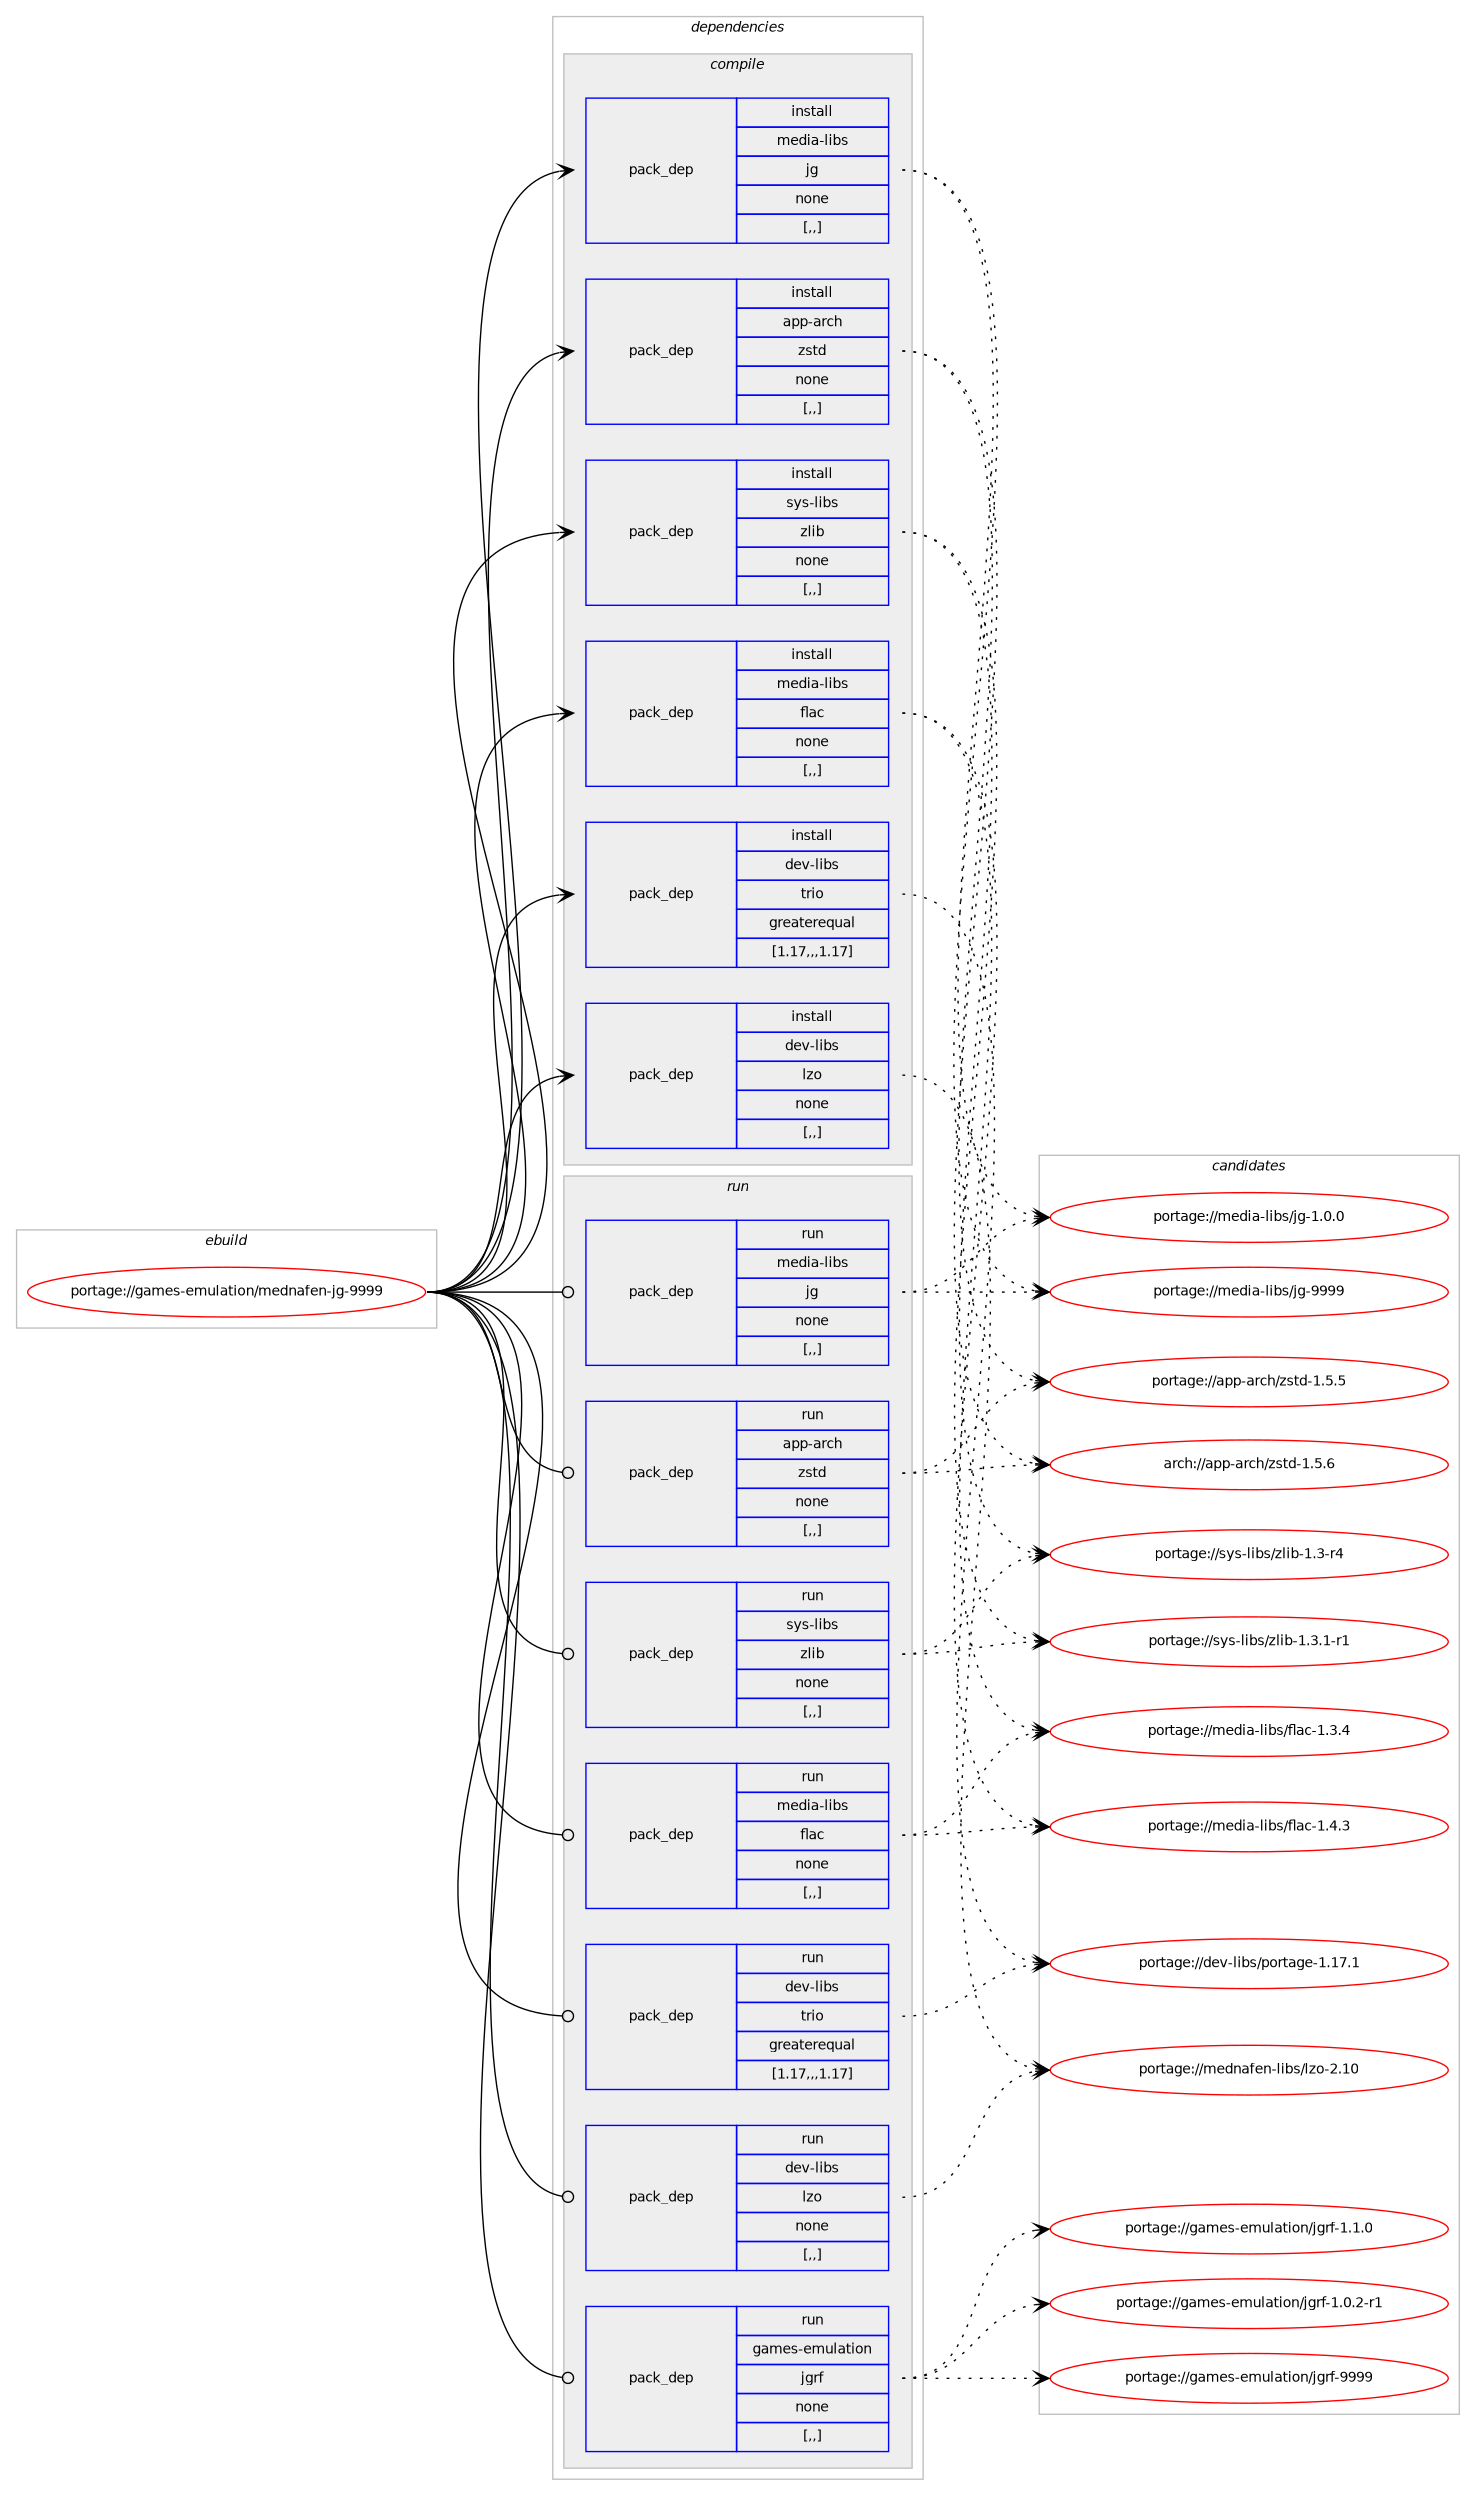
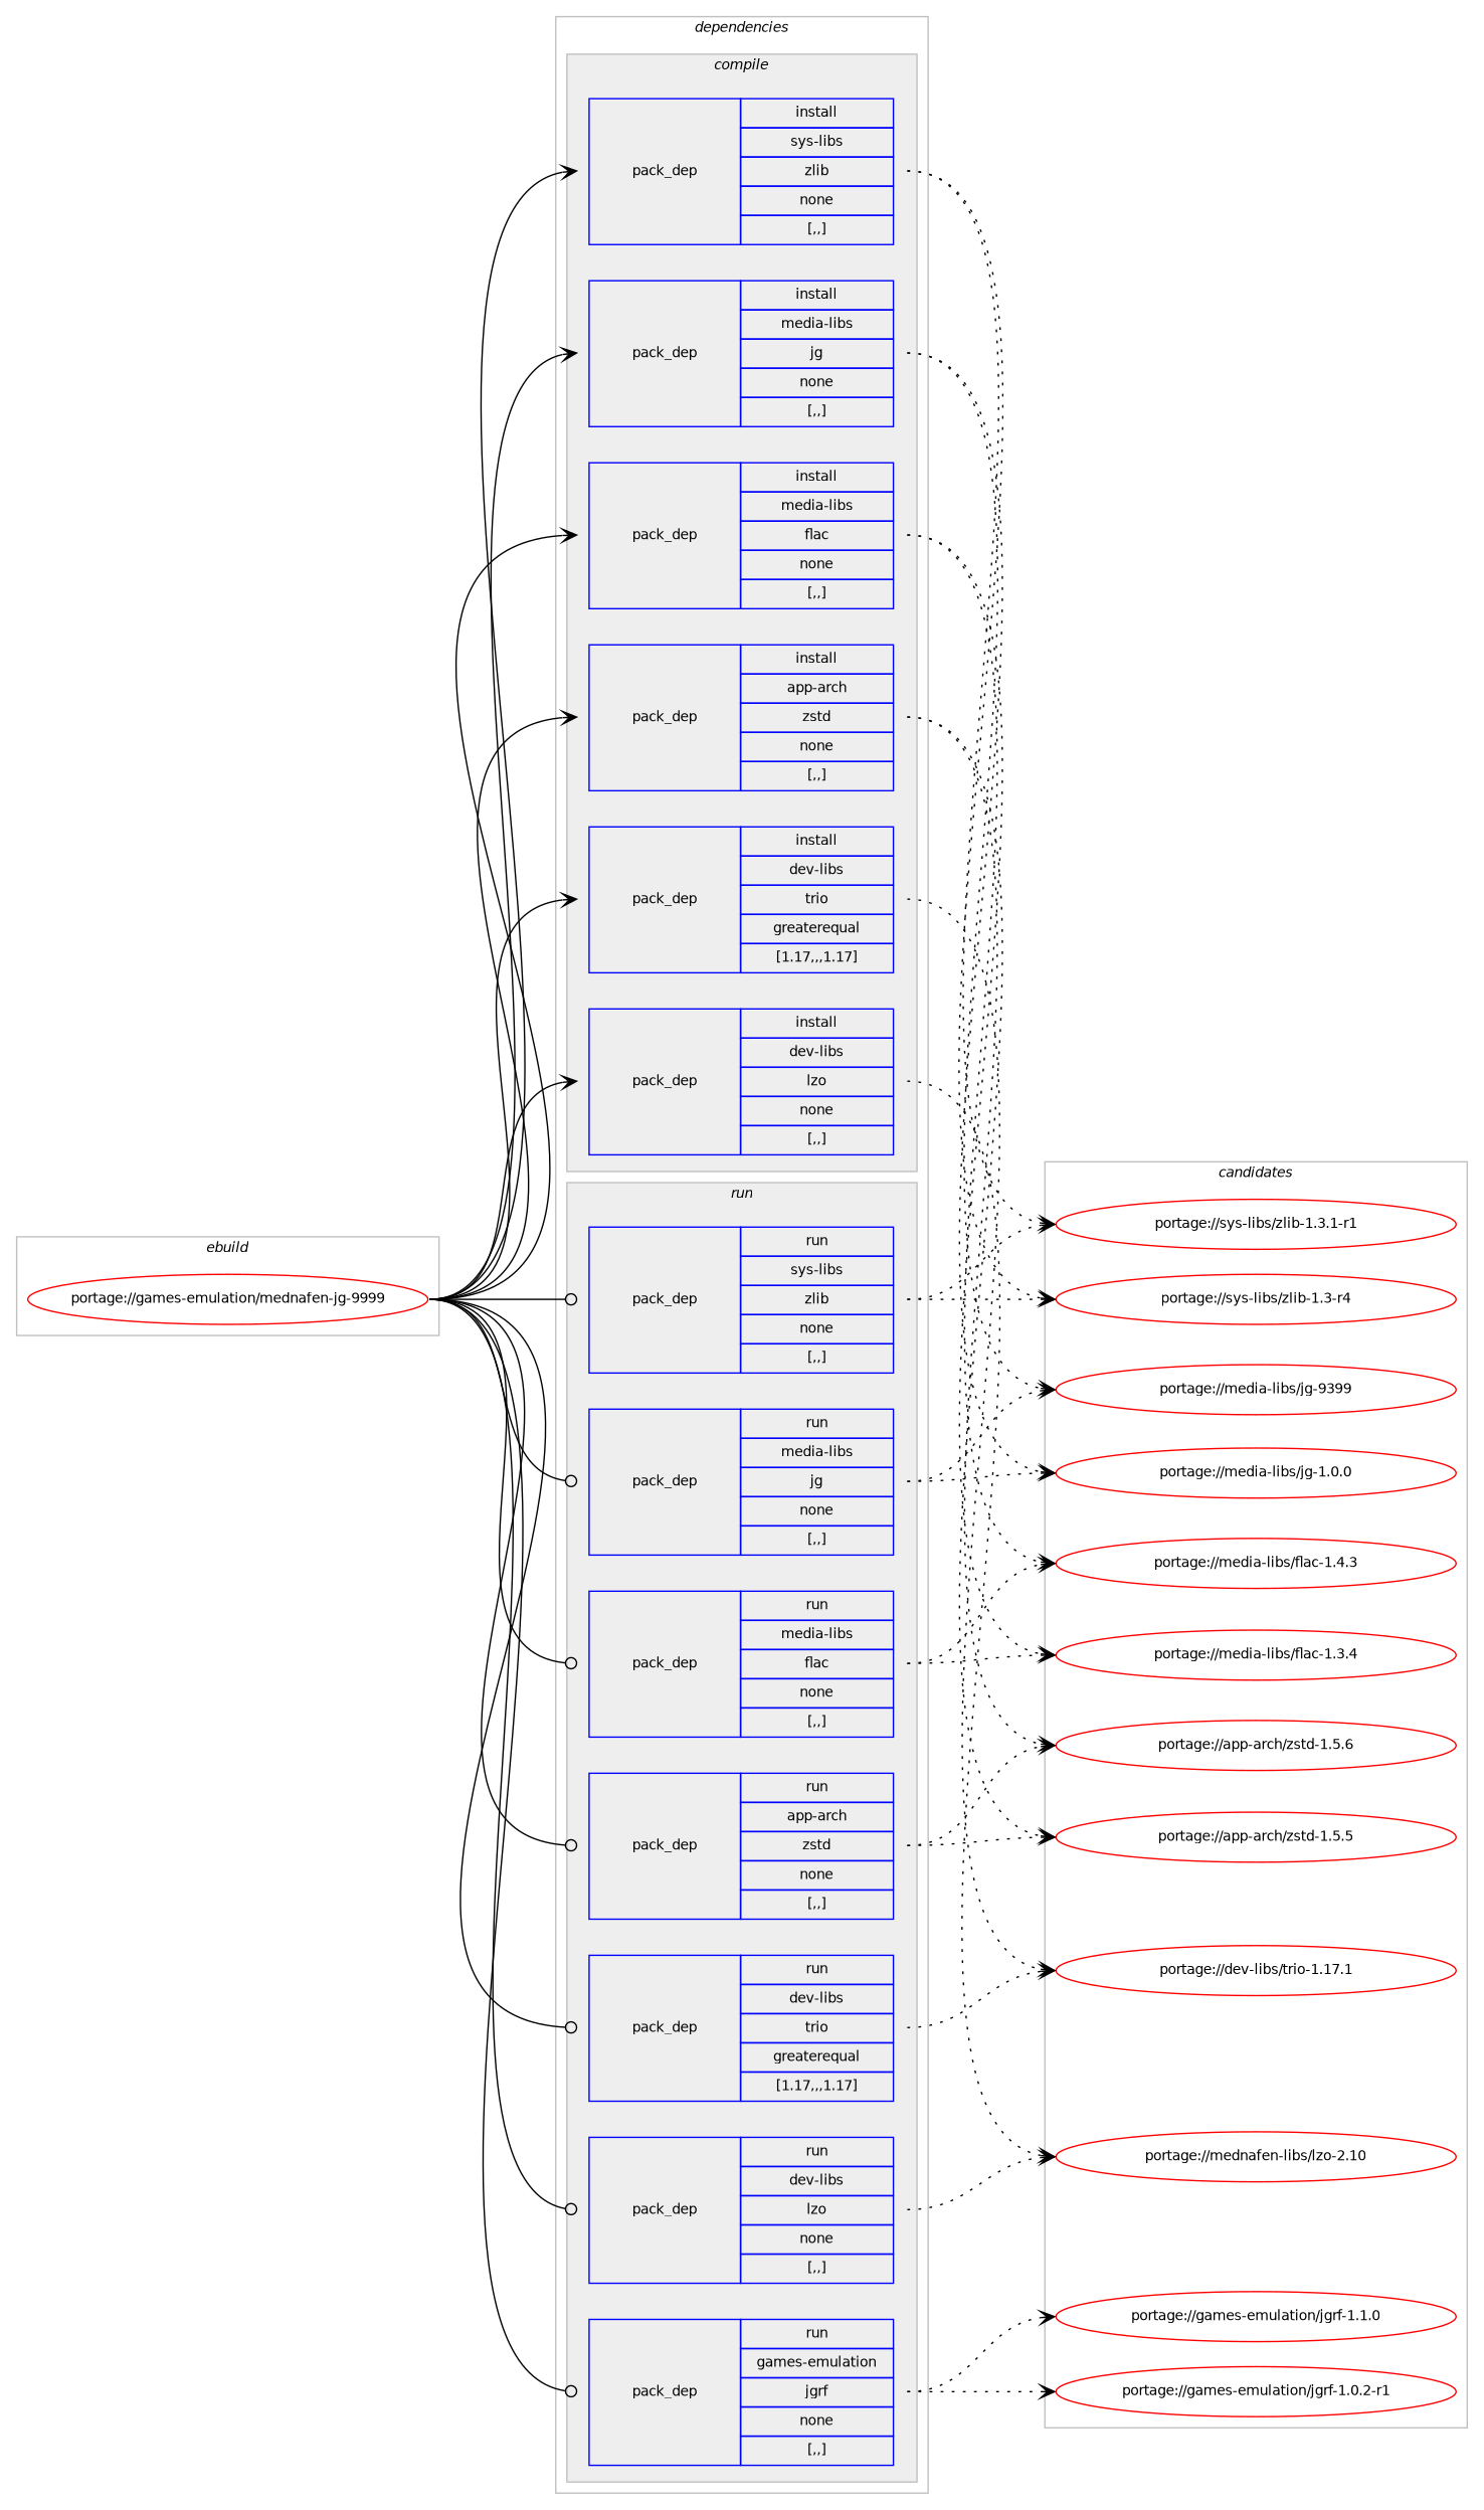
  digraph {
    compound=true
    concentrate=true
    fontname=Helvetica
    fontsize=10
    newrank=true
    rankdir=LR
    ranksep=1.5
    node [color=red fontname=Helvetica fontsize=10]
    edge [arrowhead=vee headport=w style=dotted tailport=e weight=100]
    n1 [label="portage://games-emulation/mednafen-jg-9999" width=4]
    n2 [color=blue label=<<TABLE BORDER="0" CELLBORDER="1" CELLSPACING="0" CELLPADDING="4" WIDTH="220"><TR><TD ROWSPAN="6" CELLPADDING="30">pack_dep</TD></TR><TR><TD WIDTH="110">install</TD></TR><TR><TD>app-arch</TD></TR><TR><TD>zstd</TD></TR><TR><TD>none</TD></TR><TR><TD>[,,]</TD></TR></TABLE>> shape=none]
    n3 [color=blue label=<<TABLE BORDER="0" CELLBORDER="1" CELLSPACING="0" CELLPADDING="4" WIDTH="220"><TR><TD ROWSPAN="6" CELLPADDING="30">pack_dep</TD></TR><TR><TD WIDTH="110">install</TD></TR><TR><TD>dev-libs</TD></TR><TR><TD>lzo</TD></TR><TR><TD>none</TD></TR><TR><TD>[,,]</TD></TR></TABLE>> shape=none]
    n4 [color=blue label=<<TABLE BORDER="0" CELLBORDER="1" CELLSPACING="0" CELLPADDING="4" WIDTH="220"><TR><TD ROWSPAN="6" CELLPADDING="30">pack_dep</TD></TR><TR><TD WIDTH="110">install</TD></TR><TR><TD>dev-libs</TD></TR><TR><TD>trio</TD></TR><TR><TD>greaterequal</TD></TR><TR><TD>[1.17,,,1.17]</TD></TR></TABLE>> shape=none]
    n5 [color=blue label=<<TABLE BORDER="0" CELLBORDER="1" CELLSPACING="0" CELLPADDING="4" WIDTH="220"><TR><TD ROWSPAN="6" CELLPADDING="30">pack_dep</TD></TR><TR><TD WIDTH="110">install</TD></TR><TR><TD>media-libs</TD></TR><TR><TD>flac</TD></TR><TR><TD>none</TD></TR><TR><TD>[,,]</TD></TR></TABLE>> shape=none]
    n6 [color=blue label=<<TABLE BORDER="0" CELLBORDER="1" CELLSPACING="0" CELLPADDING="4" WIDTH="220"><TR><TD ROWSPAN="6" CELLPADDING="30">pack_dep</TD></TR><TR><TD WIDTH="110">install</TD></TR><TR><TD>media-libs</TD></TR><TR><TD>jg</TD></TR><TR><TD>none</TD></TR><TR><TD>[,,]</TD></TR></TABLE>> shape=none]
    n7 [color=blue label=<<TABLE BORDER="0" CELLBORDER="1" CELLSPACING="0" CELLPADDING="4" WIDTH="220"><TR><TD ROWSPAN="6" CELLPADDING="30">pack_dep</TD></TR><TR><TD WIDTH="110">install</TD></TR><TR><TD>sys-libs</TD></TR><TR><TD>zlib</TD></TR><TR><TD>none</TD></TR><TR><TD>[,,]</TD></TR></TABLE>> shape=none]
    n8 [color=blue label=<<TABLE BORDER="0" CELLBORDER="1" CELLSPACING="0" CELLPADDING="4" WIDTH="220"><TR><TD ROWSPAN="6" CELLPADDING="30">pack_dep</TD></TR><TR><TD WIDTH="110">run</TD></TR><TR><TD>app-arch</TD></TR><TR><TD>zstd</TD></TR><TR><TD>none</TD></TR><TR><TD>[,,]</TD></TR></TABLE>> shape=none]
    n9 [color=blue label=<<TABLE BORDER="0" CELLBORDER="1" CELLSPACING="0" CELLPADDING="4" WIDTH="220"><TR><TD ROWSPAN="6" CELLPADDING="30">pack_dep</TD></TR><TR><TD WIDTH="110">run</TD></TR><TR><TD>dev-libs</TD></TR><TR><TD>lzo</TD></TR><TR><TD>none</TD></TR><TR><TD>[,,]</TD></TR></TABLE>> shape=none]
    n10 [color=blue label=<<TABLE BORDER="0" CELLBORDER="1" CELLSPACING="0" CELLPADDING="4" WIDTH="220"><TR><TD ROWSPAN="6" CELLPADDING="30">pack_dep</TD></TR><TR><TD WIDTH="110">run</TD></TR><TR><TD>dev-libs</TD></TR><TR><TD>trio</TD></TR><TR><TD>greaterequal</TD></TR><TR><TD>[1.17,,,1.17]</TD></TR></TABLE>> shape=none]
    n11 [color=blue label=<<TABLE BORDER="0" CELLBORDER="1" CELLSPACING="0" CELLPADDING="4" WIDTH="220"><TR><TD ROWSPAN="6" CELLPADDING="30">pack_dep</TD></TR><TR><TD WIDTH="110">run</TD></TR><TR><TD>games-emulation</TD></TR><TR><TD>jgrf</TD></TR><TR><TD>none</TD></TR><TR><TD>[,,]</TD></TR></TABLE>> shape=none]
    n12 [color=blue label=<<TABLE BORDER="0" CELLBORDER="1" CELLSPACING="0" CELLPADDING="4" WIDTH="220"><TR><TD ROWSPAN="6" CELLPADDING="30">pack_dep</TD></TR><TR><TD WIDTH="110">run</TD></TR><TR><TD>media-libs</TD></TR><TR><TD>flac</TD></TR><TR><TD>none</TD></TR><TR><TD>[,,]</TD></TR></TABLE>> shape=none]
    n13 [color=blue label=<<TABLE BORDER="0" CELLBORDER="1" CELLSPACING="0" CELLPADDING="4" WIDTH="220"><TR><TD ROWSPAN="6" CELLPADDING="30">pack_dep</TD></TR><TR><TD WIDTH="110">run</TD></TR><TR><TD>media-libs</TD></TR><TR><TD>jg</TD></TR><TR><TD>none</TD></TR><TR><TD>[,,]</TD></TR></TABLE>> shape=none]
    n14 [color=blue label=<<TABLE BORDER="0" CELLBORDER="1" CELLSPACING="0" CELLPADDING="4" WIDTH="220"><TR><TD ROWSPAN="6" CELLPADDING="30">pack_dep</TD></TR><TR><TD WIDTH="110">run</TD></TR><TR><TD>sys-libs</TD></TR><TR><TD>zlib</TD></TR><TR><TD>none</TD></TR><TR><TD>[,,]</TD></TR></TABLE>> shape=none]
-   n15 [label="arch://app-arch/zstd-1.5.6" width=4]
+   n15 [label="portage://app-arch/zstd-1.5.6" width=4]
    n16 [label="portage://app-arch/zstd-1.5.5" width=4]
    n17 [label="portage://mednafen-libs/lzo-2.10" width=4]
-   n18 [label="portage://dev-libs/portage-1.17.1" width=4]
+   n18 [label="portage://dev-libs/trio-1.17.1" width=4]
    n19 [label="portage://media-libs/flac-1.4.3" width=4]
    n20 [label="portage://media-libs/flac-1.3.4" width=4]
-   n21 [label="portage://media-libs/jg-9999" width=4]
+   n21 [label="portage://media-libs/jg-9399" width=4]
    n22 [label="portage://media-libs/jg-1.0.0" width=4]
    n23 [label="portage://sys-libs/zlib-1.3.1-r1" width=4]
    n24 [label="portage://sys-libs/zlib-1.3-r4" width=4]
-   n25 [label="portage://games-emulation/jgrf-9999" width=4]
    n26 [label="portage://games-emulation/jgrf-1.1.0" width=4]
    n27 [label="portage://games-emulation/jgrf-1.0.2-r1" width=4]
    subgraph cluster_1 {
      color=gray
      label=<<i>ebuild</i>>
      n1
    }
    subgraph cluster_2 {
      color=gray
      label=<<i>dependencies</i>>
      subgraph cluster_3 {
        color=gray
        fillcolor="#eeeeee"
        label=<<i>compile</i>>
        style=filled
        subgraph sub_4 {
          color=gray
          fillcolor="#eeeeee"
          label=<<i>compile</i>>
          style=filled
          n2
        }
        subgraph sub_5 {
          color=gray
          fillcolor="#eeeeee"
          label=<<i>compile</i>>
          style=filled
          n3
        }
        subgraph sub_6 {
          color=gray
          fillcolor="#eeeeee"
          label=<<i>compile</i>>
          style=filled
          n4
        }
        subgraph sub_7 {
          color=gray
          fillcolor="#eeeeee"
          label=<<i>compile</i>>
          style=filled
          n5
        }
        subgraph sub_8 {
          color=gray
          fillcolor="#eeeeee"
          label=<<i>compile</i>>
          style=filled
          n6
        }
        subgraph sub_9 {
          color=gray
          fillcolor="#eeeeee"
          label=<<i>compile</i>>
          style=filled
          n7
        }
      }
      subgraph cluster_10 {
        color=gray
        fillcolor="#eeeeee"
        label=<<i>compile and run</i>>
        style=filled
      }
      subgraph cluster_11 {
        color=gray
        fillcolor="#eeeeee"
        label=<<i>run</i>>
        style=filled
        subgraph sub_12 {
          color=gray
          fillcolor="#eeeeee"
          label=<<i>run</i>>
          style=filled
          n8
        }
        subgraph sub_13 {
          color=gray
          fillcolor="#eeeeee"
          label=<<i>run</i>>
          style=filled
          n9
        }
        subgraph sub_14 {
          color=gray
          fillcolor="#eeeeee"
          label=<<i>run</i>>
          style=filled
          n10
        }
        subgraph sub_15 {
          color=gray
          fillcolor="#eeeeee"
          label=<<i>run</i>>
          style=filled
          n11
        }
        subgraph sub_16 {
          color=gray
          fillcolor="#eeeeee"
          label=<<i>run</i>>
          style=filled
          n12
        }
        subgraph sub_17 {
          color=gray
          fillcolor="#eeeeee"
          label=<<i>run</i>>
          style=filled
          n13
        }
        subgraph sub_18 {
          color=gray
          fillcolor="#eeeeee"
          label=<<i>run</i>>
          style=filled
          n14
        }
      }
    }
    subgraph cluster_19 {
      color=gray
      label=<<i>candidates</i>>
      rank=same
      subgraph sub_20 {
        color=black
        label=<<i>candidates</i>>
        nodesep=1
        rank=same
        n15
        n16
      }
      subgraph sub_21 {
        color=black
        label=<<i>candidates</i>>
        nodesep=1
        rank=same
        n17
      }
      subgraph sub_22 {
        color=black
        label=<<i>candidates</i>>
        nodesep=1
        rank=same
        n18
      }
      subgraph sub_23 {
        color=black
        label=<<i>candidates</i>>
        nodesep=1
        rank=same
        n19
        n20
      }
      subgraph sub_24 {
        color=black
        label=<<i>candidates</i>>
        nodesep=1
        rank=same
        n21
        n22
      }
      subgraph sub_25 {
        color=black
        label=<<i>candidates</i>>
        nodesep=1
        rank=same
        n23
        n24
      }
      subgraph sub_26 {
        color=black
        label=<<i>candidates</i>>
        nodesep=1
        rank=same
        n15
        n16
      }
      subgraph sub_27 {
        color=black
        label=<<i>candidates</i>>
        nodesep=1
        rank=same
        n17
      }
      subgraph sub_28 {
        color=black
        label=<<i>candidates</i>>
        nodesep=1
        rank=same
        n18
      }
      subgraph sub_29 {
        color=black
        label=<<i>candidates</i>>
        nodesep=1
        rank=same
-       n25
        n26
        n27
      }
      subgraph sub_30 {
        color=black
        label=<<i>candidates</i>>
        nodesep=1
        rank=same
        n19
        n20
      }
      subgraph sub_31 {
        color=black
        label=<<i>candidates</i>>
        nodesep=1
        rank=same
        n21
        n22
      }
      subgraph sub_32 {
        color=black
        label=<<i>candidates</i>>
        nodesep=1
        rank=same
        n23
        n24
      }
    }
    n1 -> n2 [style=solid weight=20]
    n1 -> n3 [style=solid weight=20]
    n1 -> n4 [style=solid weight=20]
    n1 -> n5 [style=solid weight=20]
    n1 -> n6 [style=solid weight=20]
    n1 -> n7 [style=solid weight=20]
    n1 -> n8 [arrowhead=odot style=solid weight=20]
    n1 -> n9 [arrowhead=odot style=solid weight=20]
    n1 -> n10 [arrowhead=odot style=solid weight=20]
    n1 -> n11 [arrowhead=odot style=solid weight=20]
    n1 -> n12 [arrowhead=odot style=solid weight=20]
    n1 -> n13 [arrowhead=odot style=solid weight=20]
    n1 -> n14 [arrowhead=odot style=solid weight=20]
    n2 -> n15
    n2 -> n16
    n3 -> n17
    n4 -> n18
    n5 -> n19
    n5 -> n20
    n6 -> n21
    n6 -> n22
    n7 -> n23
    n7 -> n24
    n8 -> n15
    n8 -> n16
    n9 -> n17
    n10 -> n18
-   n11 -> n25
    n11 -> n26
    n11 -> n27
    n12 -> n19
    n12 -> n20
    n13 -> n21
    n13 -> n22
    n14 -> n23
    n14 -> n24
  }
